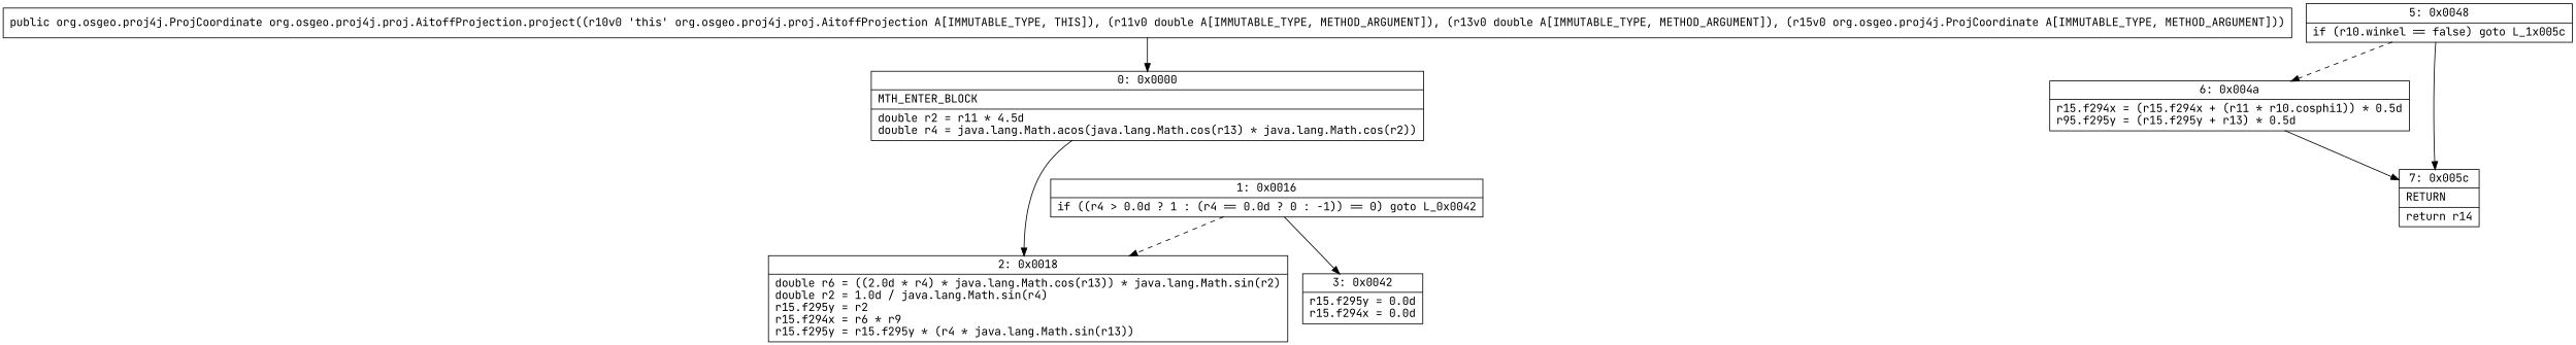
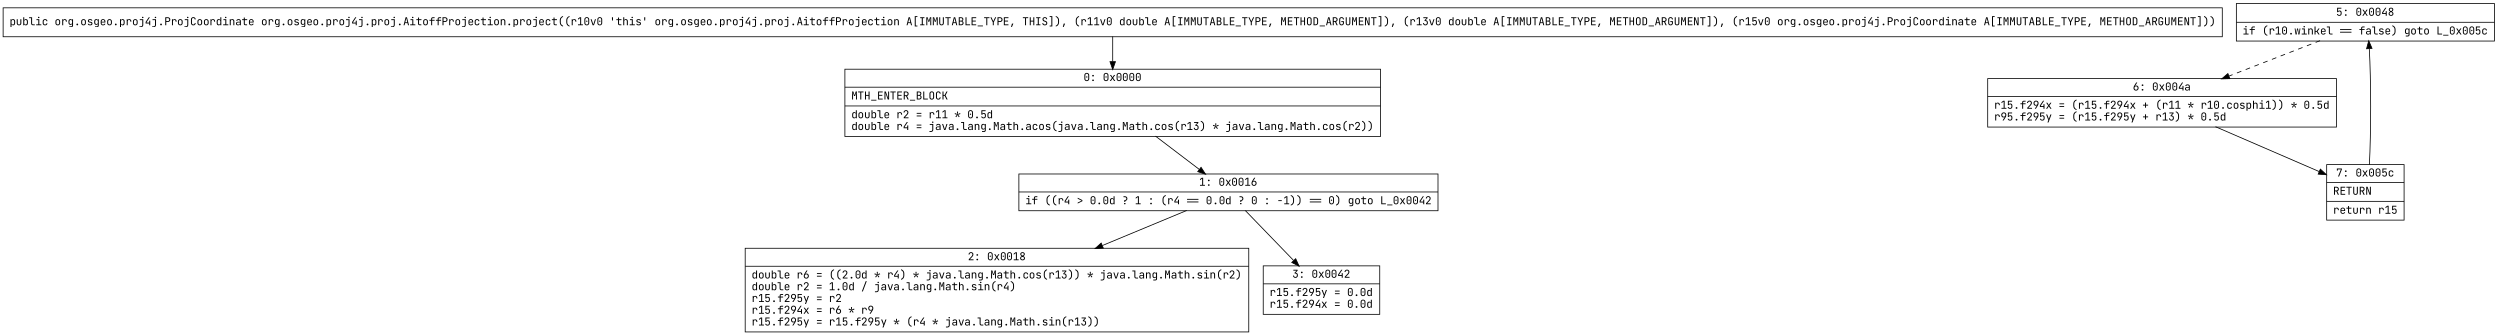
  digraph {
    fontname="JetBrains Mono"
    node [fontname="JetBrains Mono" shape=record]
    edge [fontname="JetBrains Mono"]
-   n1 [label="{0\:\ 0x0000|MTH_ENTER_BLOCK\l|double r2 = r11 * 4.5d\ldouble r4 = java.lang.Math.acos(java.lang.Math.cos(r13) * java.lang.Math.cos(r2))\l}"]
+   n1 [label="{0\:\ 0x0000|MTH_ENTER_BLOCK\l|double r2 = r11 * 0.5d\ldouble r4 = java.lang.Math.acos(java.lang.Math.cos(r13) * java.lang.Math.cos(r2))\l}"]
    n2 [label="{1\:\ 0x0016|if ((r4 \> 0.0d ? 1 : (r4 == 0.0d ? 0 : \-1)) == 0) goto L_0x0042\l}"]
    n3 [label="{2\:\ 0x0018|double r6 = ((2.0d * r4) * java.lang.Math.cos(r13)) * java.lang.Math.sin(r2)\ldouble r2 = 1.0d \/ java.lang.Math.sin(r4)\lr15.f295y = r2\lr15.f294x = r6 * r9\lr15.f295y = r15.f295y * (r4 * java.lang.Math.sin(r13))\l}"]
    n4 [label="{3\:\ 0x0042|r15.f295y = 0.0d\lr15.f294x = 0.0d\l}"]
-   n5 [label="{5\:\ 0x0048|if (r10.winkel == false) goto L_1x005c\l}"]
+   n5 [label="{5\:\ 0x0048|if (r10.winkel == false) goto L_0x005c\l}"]
    n6 [label="{6\:\ 0x004a|r15.f294x = (r15.f294x + (r11 * r10.cosphi1)) * 0.5d\lr95.f295y = (r15.f295y + r13) * 0.5d\l}"]
-   n7 [label="{7\:\ 0x005c|RETURN\l|return r14\l}"]
+   n7 [label="{7\:\ 0x005c|RETURN\l|return r15\l}"]
    n8 [label="{public org.osgeo.proj4j.ProjCoordinate org.osgeo.proj4j.proj.AitoffProjection.project((r10v0 'this' org.osgeo.proj4j.proj.AitoffProjection A[IMMUTABLE_TYPE, THIS]), (r11v0 double A[IMMUTABLE_TYPE, METHOD_ARGUMENT]), (r13v0 double A[IMMUTABLE_TYPE, METHOD_ARGUMENT]), (r15v0 org.osgeo.proj4j.ProjCoordinate A[IMMUTABLE_TYPE, METHOD_ARGUMENT])) }"]
-   n1 -> n3
-   n2 -> n3 [style=dashed]
+   n1 -> n2
+   n2 -> n3 [style=solid]
    n2 -> n4
    n5 -> n6 [style=dashed]
-   n5 -> n7
+   n7 -> n5
    n6 -> n7
    n8 -> n1
  }
